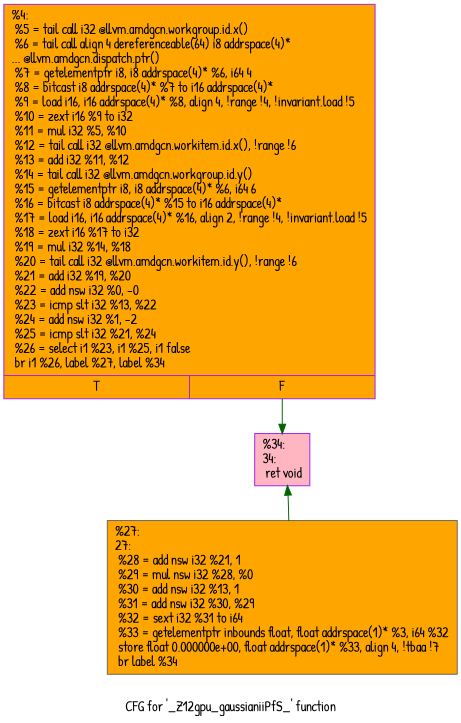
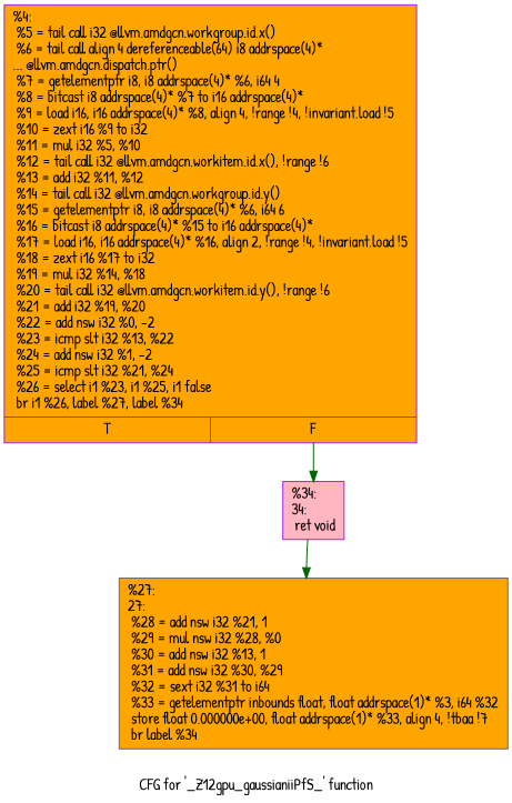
  digraph {
    fontname="Patrick Hand"
    label="CFG for '_Z12gpu_gaussianiiPfS_' function"
    node [color=purple fillcolor=orange fontname="Patrick Hand" shape=record style=filled]
    edge [color=darkgreen fontname="Patrick Hand"]
-   n1 [label="{%4:\l  %5 = tail call i32 @llvm.amdgcn.workgroup.id.x()\l  %6 = tail call align 4 dereferenceable(64) i8 addrspace(4)*\l... @llvm.amdgcn.dispatch.ptr()\l  %7 = getelementptr i8, i8 addrspace(4)* %6, i64 4\l  %8 = bitcast i8 addrspace(4)* %7 to i16 addrspace(4)*\l  %9 = load i16, i16 addrspace(4)* %8, align 4, !range !4, !invariant.load !5\l  %10 = zext i16 %9 to i32\l  %11 = mul i32 %5, %10\l  %12 = tail call i32 @llvm.amdgcn.workitem.id.x(), !range !6\l  %13 = add i32 %11, %12\l  %14 = tail call i32 @llvm.amdgcn.workgroup.id.y()\l  %15 = getelementptr i8, i8 addrspace(4)* %6, i64 6\l  %16 = bitcast i8 addrspace(4)* %15 to i16 addrspace(4)*\l  %17 = load i16, i16 addrspace(4)* %16, align 2, !range !4, !invariant.load !5\l  %18 = zext i16 %17 to i32\l  %19 = mul i32 %14, %18\l  %20 = tail call i32 @llvm.amdgcn.workitem.id.y(), !range !6\l  %21 = add i32 %19, %20\l  %22 = add nsw i32 %0, -0\l  %23 = icmp slt i32 %13, %22\l  %24 = add nsw i32 %1, -2\l  %25 = icmp slt i32 %21, %24\l  %26 = select i1 %23, i1 %25, i1 false\l  br i1 %26, label %27, label %34\l|{<s0>T|<s1>F}}"]
+   n1 [label="{%4:\l  %5 = tail call i32 @llvm.amdgcn.workgroup.id.x()\l  %6 = tail call align 4 dereferenceable(64) i8 addrspace(4)*\l... @llvm.amdgcn.dispatch.ptr()\l  %7 = getelementptr i8, i8 addrspace(4)* %6, i64 4\l  %8 = bitcast i8 addrspace(4)* %7 to i16 addrspace(4)*\l  %9 = load i16, i16 addrspace(4)* %8, align 4, !range !4, !invariant.load !5\l  %10 = zext i16 %9 to i32\l  %11 = mul i32 %5, %10\l  %12 = tail call i32 @llvm.amdgcn.workitem.id.x(), !range !6\l  %13 = add i32 %11, %12\l  %14 = tail call i32 @llvm.amdgcn.workgroup.id.y()\l  %15 = getelementptr i8, i8 addrspace(4)* %6, i64 6\l  %16 = bitcast i8 addrspace(4)* %15 to i16 addrspace(4)*\l  %17 = load i16, i16 addrspace(4)* %16, align 2, !range !4, !invariant.load !5\l  %18 = zext i16 %17 to i32\l  %19 = mul i32 %14, %18\l  %20 = tail call i32 @llvm.amdgcn.workitem.id.y(), !range !6\l  %21 = add i32 %19, %20\l  %22 = add nsw i32 %0, -2\l  %23 = icmp slt i32 %13, %22\l  %24 = add nsw i32 %1, -2\l  %25 = icmp slt i32 %21, %24\l  %26 = select i1 %23, i1 %25, i1 false\l  br i1 %26, label %27, label %34\l|{<s0>T|<s1>F}}"]
    n2 [fillcolor=lightpink label="{%34:\l34:                                               \l  ret void\l}"]
    n3 [color=gray40 label="{%27:\l27:                                               \l  %28 = add nsw i32 %21, 1\l  %29 = mul nsw i32 %28, %0\l  %30 = add nsw i32 %13, 1\l  %31 = add nsw i32 %30, %29\l  %32 = sext i32 %31 to i64\l  %33 = getelementptr inbounds float, float addrspace(1)* %3, i64 %32\l  store float 0.000000e+00, float addrspace(1)* %33, align 4, !tbaa !7\l  br label %34\l}"]
    n1 -> n2 [tailport=s1]
-   n3 -> n2
+   n2 -> n3
  }
